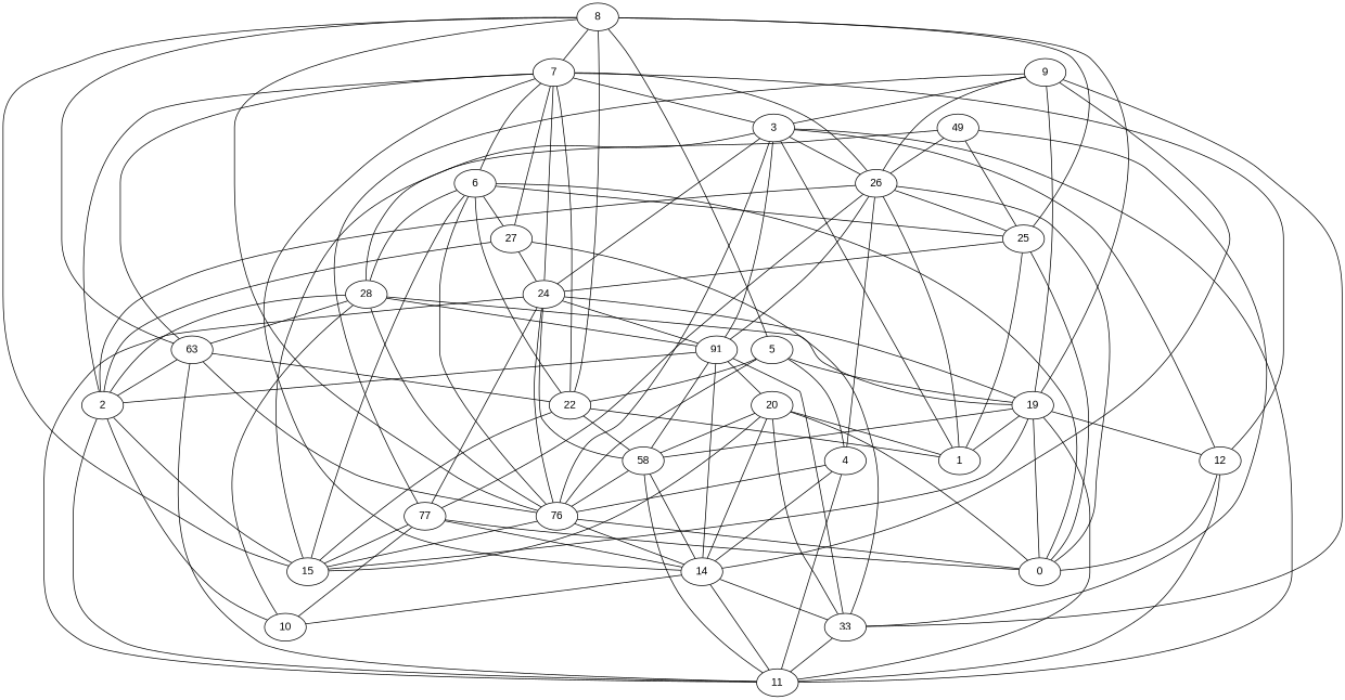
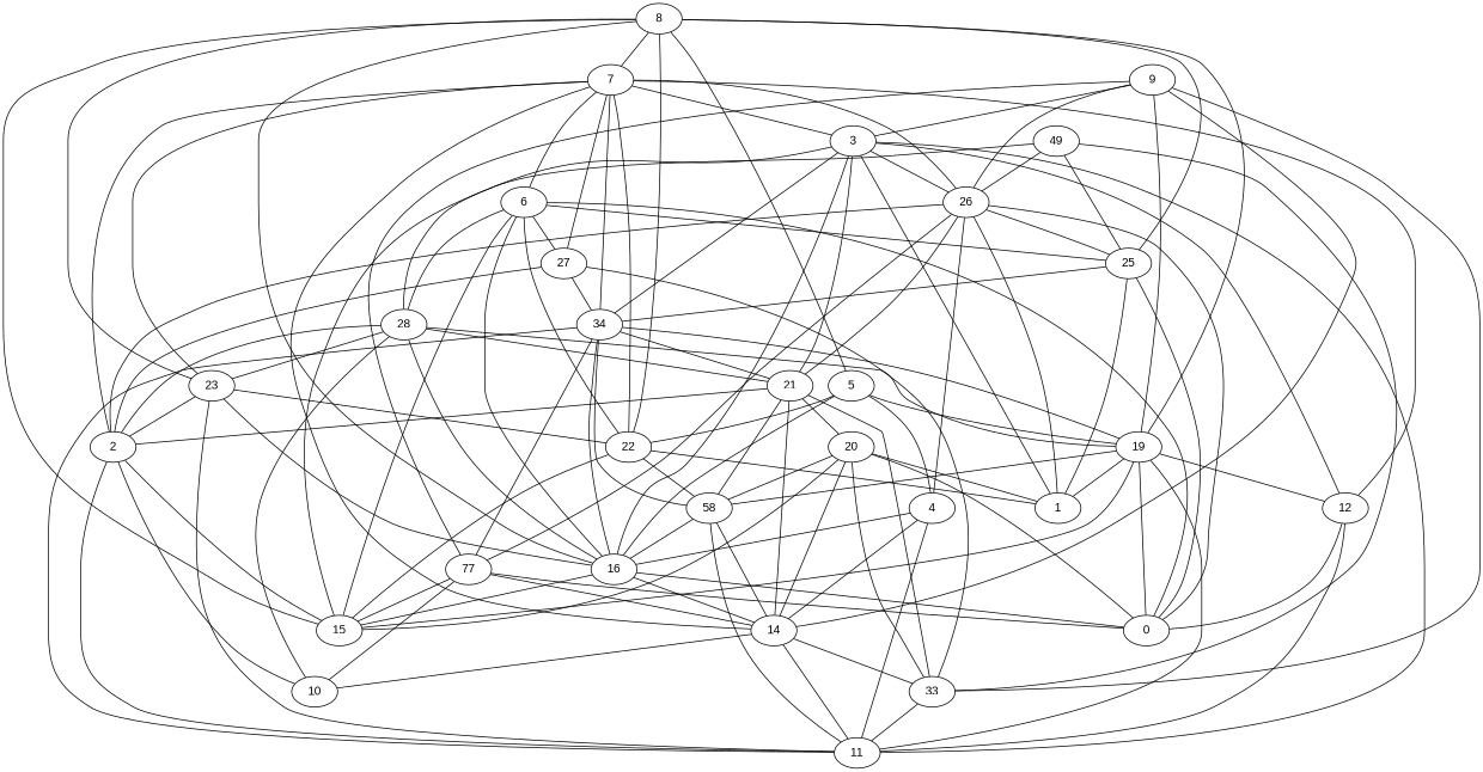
  digraph {
    fontname="Liberation Sans"
    node [fontname="Liberation Sans"]
    edge [color=black dir=none fontname="Liberation Sans"]
-   24
+   24 [label=34]
    19
-   21 [label=91]
+   21
    11
-   16 [label=76]
+   16
    n6 [label=77]
    n7 [label=58]
    15
    12
    0
    1
    n12 [label=33]
    2
    14
    20
    28
    10
-   23 [label=63]
+   23
    9
    26
    3
    4
    25
    22
    n25 [label=49]
    7
    6
    27
    5
    8
    subgraph sub_1 {
      24
      19
      21
      11
      16
      n6
      n7
      15
      12
      0
      1
      n12
      2
      14
      20
      28
      10
      23
      9
      26
      3
      4
      25
      22
      n25
      7
      6
      27
      5
      8
    }
    24 -> 19
    24 -> 21
    24 -> 11
    24 -> 16
    24 -> n6
    24 -> n7
    19 -> 11
    19 -> n7
    19 -> 15
    19 -> 12
    19 -> 0
    19 -> 1
    21 -> n7
    21 -> n12
    21 -> 2
    21 -> 14
    21 -> 20
    16 -> 15
    16 -> 0
    16 -> 14
    n6 -> 15
    n6 -> 0
    n6 -> 14
    n6 -> 10
    n7 -> 11
    n7 -> 16
    n7 -> 14
    12 -> 11
    12 -> 0
    n12 -> 11
    2 -> 11
    2 -> 15
    2 -> 10
    14 -> 11
    14 -> n12
    14 -> 10
    20 -> n7
    20 -> 15
    20 -> 0
    20 -> 1
    20 -> n12
    20 -> 14
    28 -> 19
    28 -> 21
    28 -> 16
    28 -> 2
    28 -> 10
    28 -> 23
    23 -> 11
    23 -> 16
    23 -> 2
    23 -> 22
    9 -> 19
    9 -> n6
    9 -> n12
    9 -> 14
    9 -> 26
    9 -> 3
    26 -> 21
    26 -> n6
    26 -> 0
    26 -> 1
    26 -> 2
    26 -> 4
    26 -> 25
    3 -> 24
    3 -> 21
    3 -> 11
    3 -> 16
    3 -> 12
    3 -> 1
    3 -> 28
    3 -> 26
    4 -> 11
    4 -> 16
    4 -> 14
    25 -> 24
    25 -> 0
    25 -> 1
    22 -> n7
    22 -> 15
    22 -> 1
    n25 -> 15
    n25 -> n12
    n25 -> 26
    n25 -> 25
    7 -> 24
    7 -> 12
    7 -> 2
    7 -> 14
    7 -> 23
    7 -> 26
    7 -> 3
    7 -> 22
    7 -> 6
    7 -> 27
    6 -> 16
    6 -> 15
    6 -> 0
    6 -> 28
    6 -> 25
    6 -> 22
    6 -> 27
    27 -> 24
    27 -> n12
    27 -> 2
    5 -> 19
    5 -> 16
    5 -> 4
    5 -> 22
    8 -> 19
    8 -> 16
    8 -> 15
    8 -> 23
    8 -> 25
    8 -> 22
    8 -> 7
    8 -> 5
  }
